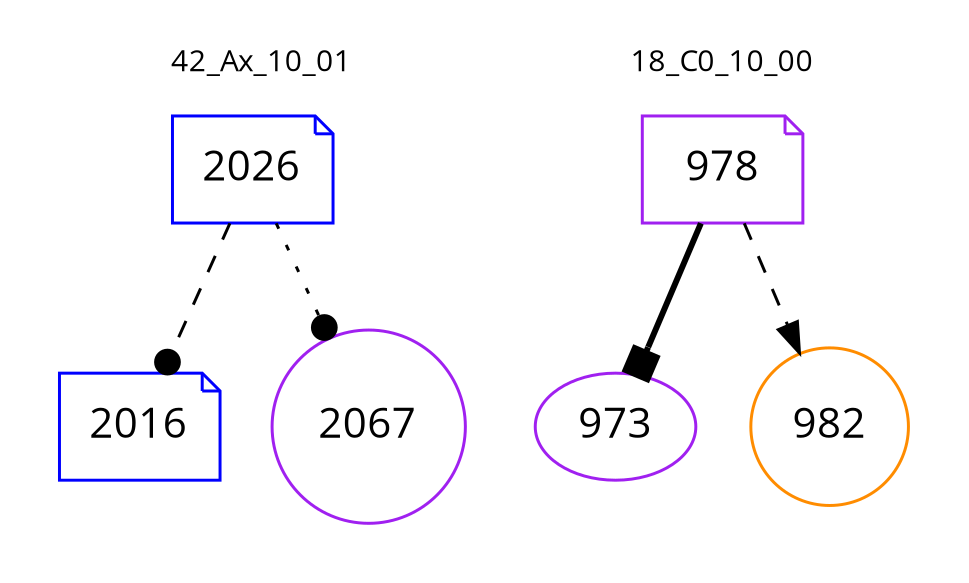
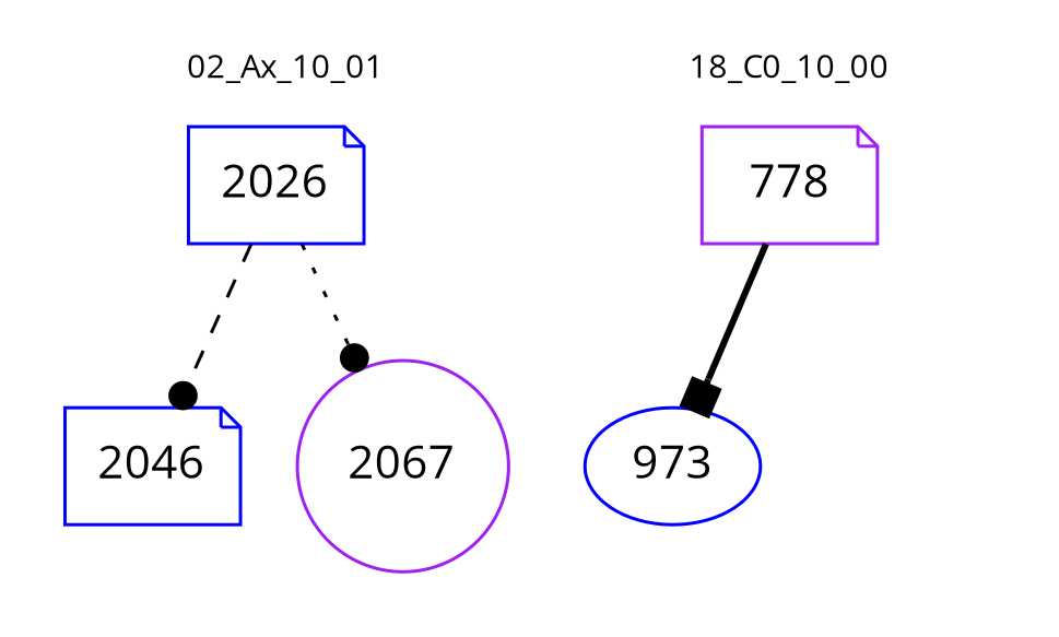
  digraph {
    fontname="Open Sans"
    node [color=purple fontname="Open Sans" shape=note]
    edge [arrowhead=dot color=black fontname="Open Sans" style=dashed]
    n1 [color=blue label=2026]
-   n2 [color=blue label=2016]
+   n2 [color=blue label=2046]
    n3 [label=2067 shape=circle]
-   n4 [label=978]
-   n5 [label=973 shape=ellipse]
-   n6 [color=darkorange label=982 shape=circle]
+   n4 [label=778]
+   n5 [color=blue label=973 shape=ellipse]
    subgraph cluster_1 {
      color=white
      fontsize=10
-     label="42_Ax_10_01"
+     label="02_Ax_10_01"
      n1
      n2
      n3
    }
    subgraph cluster_2 {
      color=white
      fontsize=10
      label="18_C0_10_00"
      n4
      n5
-     n6
    }
    n1 -> n2
    n1 -> n3 [style=dotted]
    n4 -> n5 [arrowhead=box style=bold]
-   n4 -> n6 [arrowhead=normal]
  }
